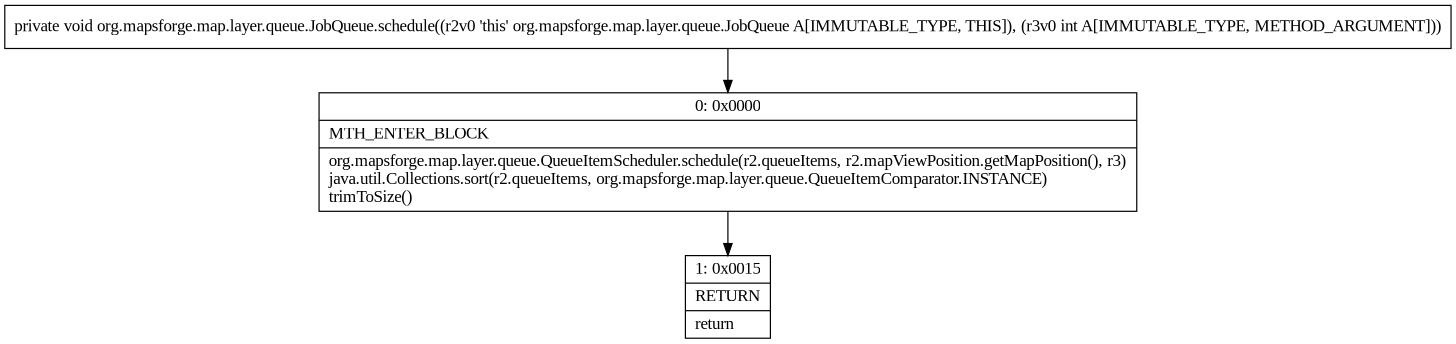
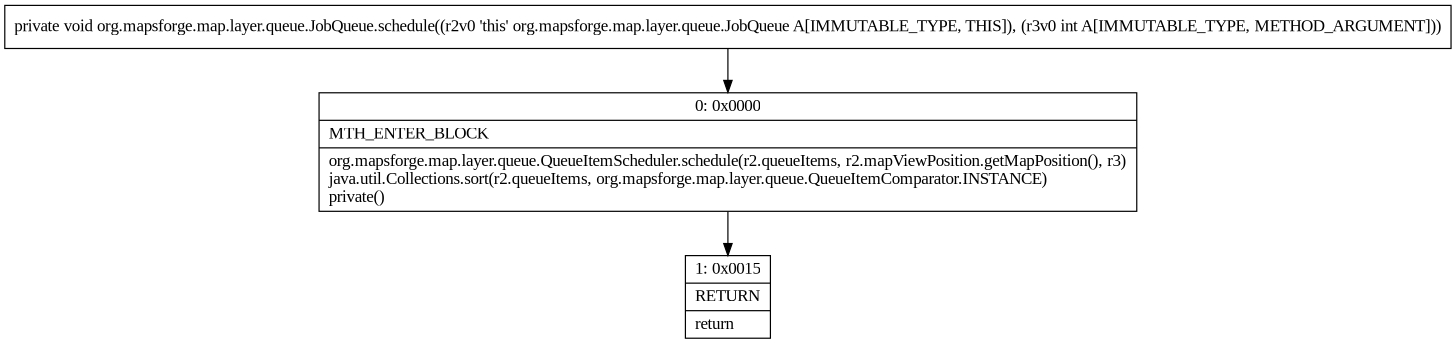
  digraph {
    fontname="Liberation Serif"
    node [shape=record fontname="Liberation Serif"]
    edge [fontname="Liberation Serif"]
-   n1 [label="{0\:\ 0x0000|MTH_ENTER_BLOCK\l|org.mapsforge.map.layer.queue.QueueItemScheduler.schedule(r2.queueItems, r2.mapViewPosition.getMapPosition(), r3)\ljava.util.Collections.sort(r2.queueItems, org.mapsforge.map.layer.queue.QueueItemComparator.INSTANCE)\ltrimToSize()\l}"]
+   n1 [label="{0\:\ 0x0000|MTH_ENTER_BLOCK\l|org.mapsforge.map.layer.queue.QueueItemScheduler.schedule(r2.queueItems, r2.mapViewPosition.getMapPosition(), r3)\ljava.util.Collections.sort(r2.queueItems, org.mapsforge.map.layer.queue.QueueItemComparator.INSTANCE)\lprivate()\l}"]
    n2 [label="{1\:\ 0x0015|RETURN\l|return\l}"]
    n3 [label="{private void org.mapsforge.map.layer.queue.JobQueue.schedule((r2v0 'this' org.mapsforge.map.layer.queue.JobQueue A[IMMUTABLE_TYPE, THIS]), (r3v0 int A[IMMUTABLE_TYPE, METHOD_ARGUMENT])) }"]
    n1 -> n2
    n3 -> n1
  }
